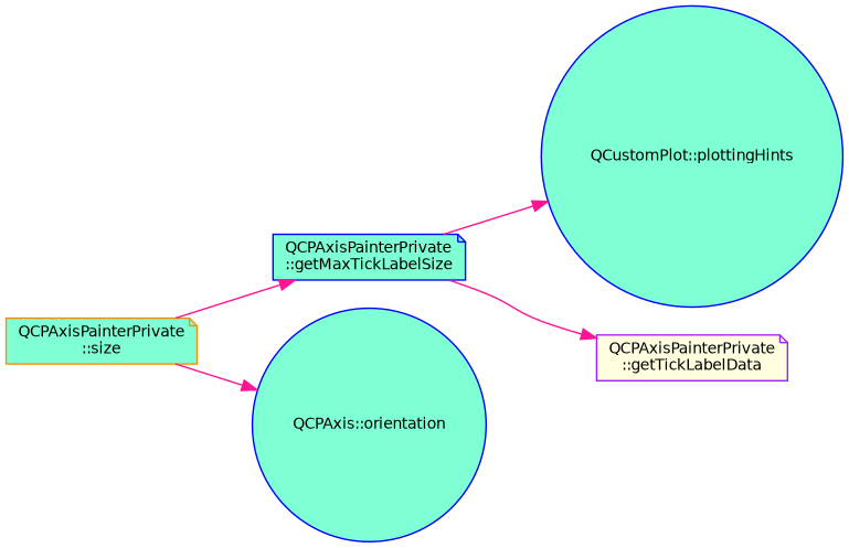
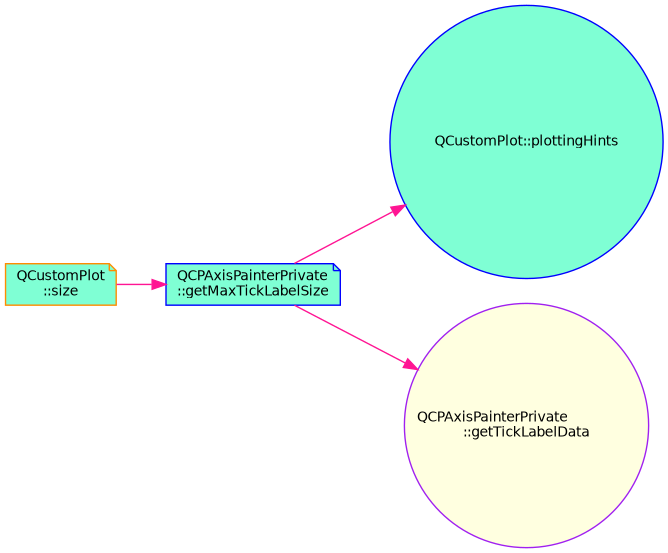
  digraph {
    rankdir=LR
    node [color=blue fillcolor=aquamarine fontname=Helvetica fontsize=10 shape=circle style=filled]
    edge [arrowhead=normal color=deeppink fontname=Helvetica fontsize=10 labelfontname=Helvetica labelfontsize=10 style=solid]
-   n1 [color=darkorange fontcolor=black height=0.2 label="QCPAxisPainterPrivate\l::size" shape=note width=0.4]
+   n1 [color=darkorange fontcolor=black height=0.2 label="QCustomPlot\l::size" shape=note width=0.4]
    n2 [height=0.2 label="QCPAxisPainterPrivate\l::getMaxTickLabelSize" shape=note width=0.4]
-   n3 [height=0.2 label="QCPAxis::orientation" width=0.4]
    n4 [height=0.2 label="QCustomPlot::plottingHints" width=0.4]
-   n5 [color=purple fillcolor=lightyellow height=0.2 label="QCPAxisPainterPrivate\l::getTickLabelData" shape=note width=0.4]
+   n5 [color=purple fillcolor=lightyellow height=0.2 label="QCPAxisPainterPrivate\l::getTickLabelData" width=0.4]
    n1 -> n2
-   n1 -> n3
    n2 -> n4
    n2 -> n5
  }
